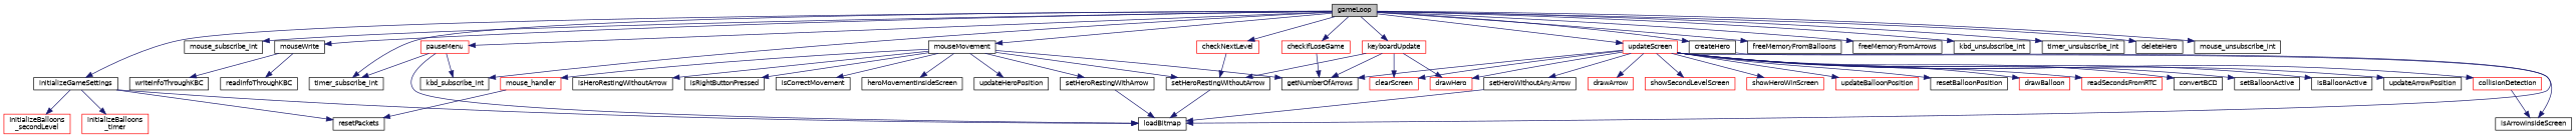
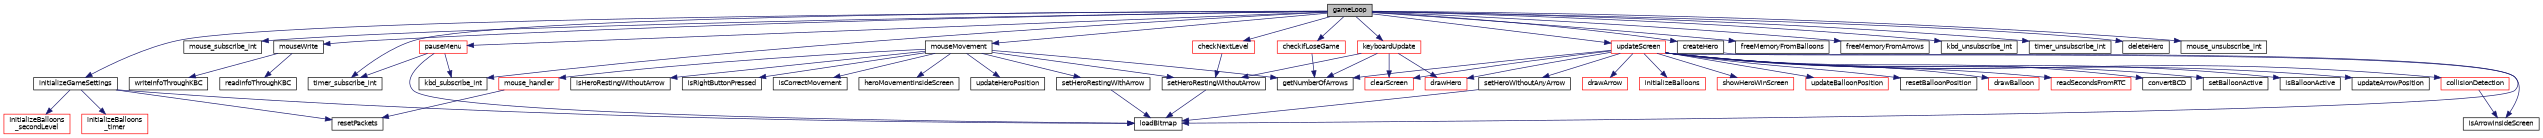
  digraph {
    rankdir=TB
    node [color=black fillcolor=white fontname=Helvetica fontsize=10 shape=record style=filled]
    edge [color=midnightblue fontname=Helvetica fontsize=10 labelfontname=Helvetica labelfontsize=10 style=solid]
    n1 [fillcolor=grey75 fontcolor=black height=0.2 label=gameLoop width=0.4]
    n2 [height=0.2 label=initializeGameSettings width=0.4]
    n3 [height=0.2 label=mouse_subscribe_int width=0.4]
    n4 [height=0.2 label=mouseWrite width=0.4]
    n5 [height=0.2 label=timer_subscribe_int width=0.4]
    n6 [height=0.2 label=kbd_subscribe_int width=0.4]
    n7 [height=0.2 label=createHero width=0.4]
    n8 [height=0.2 label=mouseMovement width=0.4]
    n9 [color=red height=0.2 label=updateScreen width=0.4]
    n10 [color=red height=0.2 label=checkNextLevel width=0.4]
    n11 [color=red height=0.2 label=checkIfLoseGame width=0.4]
    n12 [color=red height=0.2 label=keyboardUpdate width=0.4]
    n13 [color=red height=0.2 label=pauseMenu width=0.4]
    n14 [height=0.2 label=freeMemoryFromBalloons width=0.4]
    n15 [height=0.2 label=freeMemoryFromArrows width=0.4]
    n16 [height=0.2 label=kbd_unsubscribe_int width=0.4]
    n17 [height=0.2 label=timer_unsubscribe_int width=0.4]
    n18 [height=0.2 label=deleteHero width=0.4]
    n19 [height=0.2 label=mouse_unsubscribe_int width=0.4]
    n20 [color=red height=0.2 label="initializeBalloons\l_timer" width=0.4]
    n21 [color=red height=0.2 label="initializeBalloons\l_secondLevel" width=0.4]
    n22 [height=0.2 label=resetPackets width=0.4]
    n23 [height=0.2 label=loadBitmap width=0.4]
    n24 [height=0.2 label=writeInfoThroughKBC width=0.4]
    n25 [height=0.2 label=readInfoThroughKBC width=0.4]
    n26 [color=red height=0.2 label=mouse_handler width=0.4]
    n27 [height=0.2 label=isCorrectMovement width=0.4]
    n28 [height=0.2 label=heroMovementInsideScreen width=0.4]
    n29 [height=0.2 label=updateHeroPosition width=0.4]
    n30 [height=0.2 label=isHeroRestingWithoutArrow width=0.4]
    n31 [height=0.2 label=isRightButtonPressed width=0.4]
    n32 [height=0.2 label=getNumberOfArrows width=0.4]
    n33 [height=0.2 label=setHeroRestingWithArrow width=0.4]
    n34 [height=0.2 label=setHeroRestingWithoutArrow width=0.4]
    n35 [color=red height=0.2 label=collisionDetection width=0.4]
    n36 [height=0.2 label=isArrowInsideScreen width=0.4]
    n37 [color=red height=0.2 label=clearScreen width=0.4]
    n38 [color=red height=0.2 label=drawHero width=0.4]
    n39 [color=red height=0.2 label=updateBalloonPosition width=0.4]
    n40 [height=0.2 label=resetBalloonPosition width=0.4]
    n41 [color=red height=0.2 label=drawBalloon width=0.4]
    n42 [color=red height=0.2 label=readSecondsFromRTC width=0.4]
    n43 [height=0.2 label=convertBCD width=0.4]
    n44 [height=0.2 label=setBalloonActive width=0.4]
    n45 [height=0.2 label=isBalloonActive width=0.4]
    n46 [height=0.2 label=setHeroWithoutAnyArrow width=0.4]
    n47 [height=0.2 label=updateArrowPosition width=0.4]
    n48 [color=red height=0.2 label=drawArrow width=0.4]
-   n49 [color=red height=0.2 label=showSecondLevelScreen width=0.4]
+   n49 [color=red height=0.2 label=initializeBalloons width=0.4]
    n50 [color=red height=0.2 label=showHeroWinScreen width=0.4]
    n1 -> n2
    n1 -> n3
    n1 -> n4
    n1 -> n5
    n1 -> n6
    n1 -> n7
    n1 -> n8
    n1 -> n9
    n1 -> n10
    n1 -> n11
    n1 -> n12
    n1 -> n13
    n1 -> n14
    n1 -> n15
    n1 -> n16
    n1 -> n17
    n1 -> n18
    n1 -> n19
    n2 -> n20
    n2 -> n21
    n2 -> n22
    n2 -> n23
    n4 -> n24
    n4 -> n25
    n7 -> n23
    n8 -> n26
    n8 -> n27
    n8 -> n28
    n8 -> n29
    n8 -> n30
    n8 -> n31
    n8 -> n32
    n8 -> n33
    n8 -> n34
    n9 -> n32
    n9 -> n35
    n9 -> n36
    n9 -> n37
    n9 -> n38
    n9 -> n39
    n9 -> n40
    n9 -> n41
    n9 -> n42
    n9 -> n43
    n9 -> n44
    n9 -> n45
    n9 -> n46
    n9 -> n47
    n9 -> n48
    n9 -> n49
    n9 -> n50
    n10 -> n34
    n11 -> n32
    n12 -> n32
    n12 -> n34
    n12 -> n37
    n12 -> n38
    n13 -> n5
    n13 -> n6
    n13 -> n23
    n26 -> n22
    n33 -> n23
    n34 -> n23
    n35 -> n36
    n46 -> n23
  }
